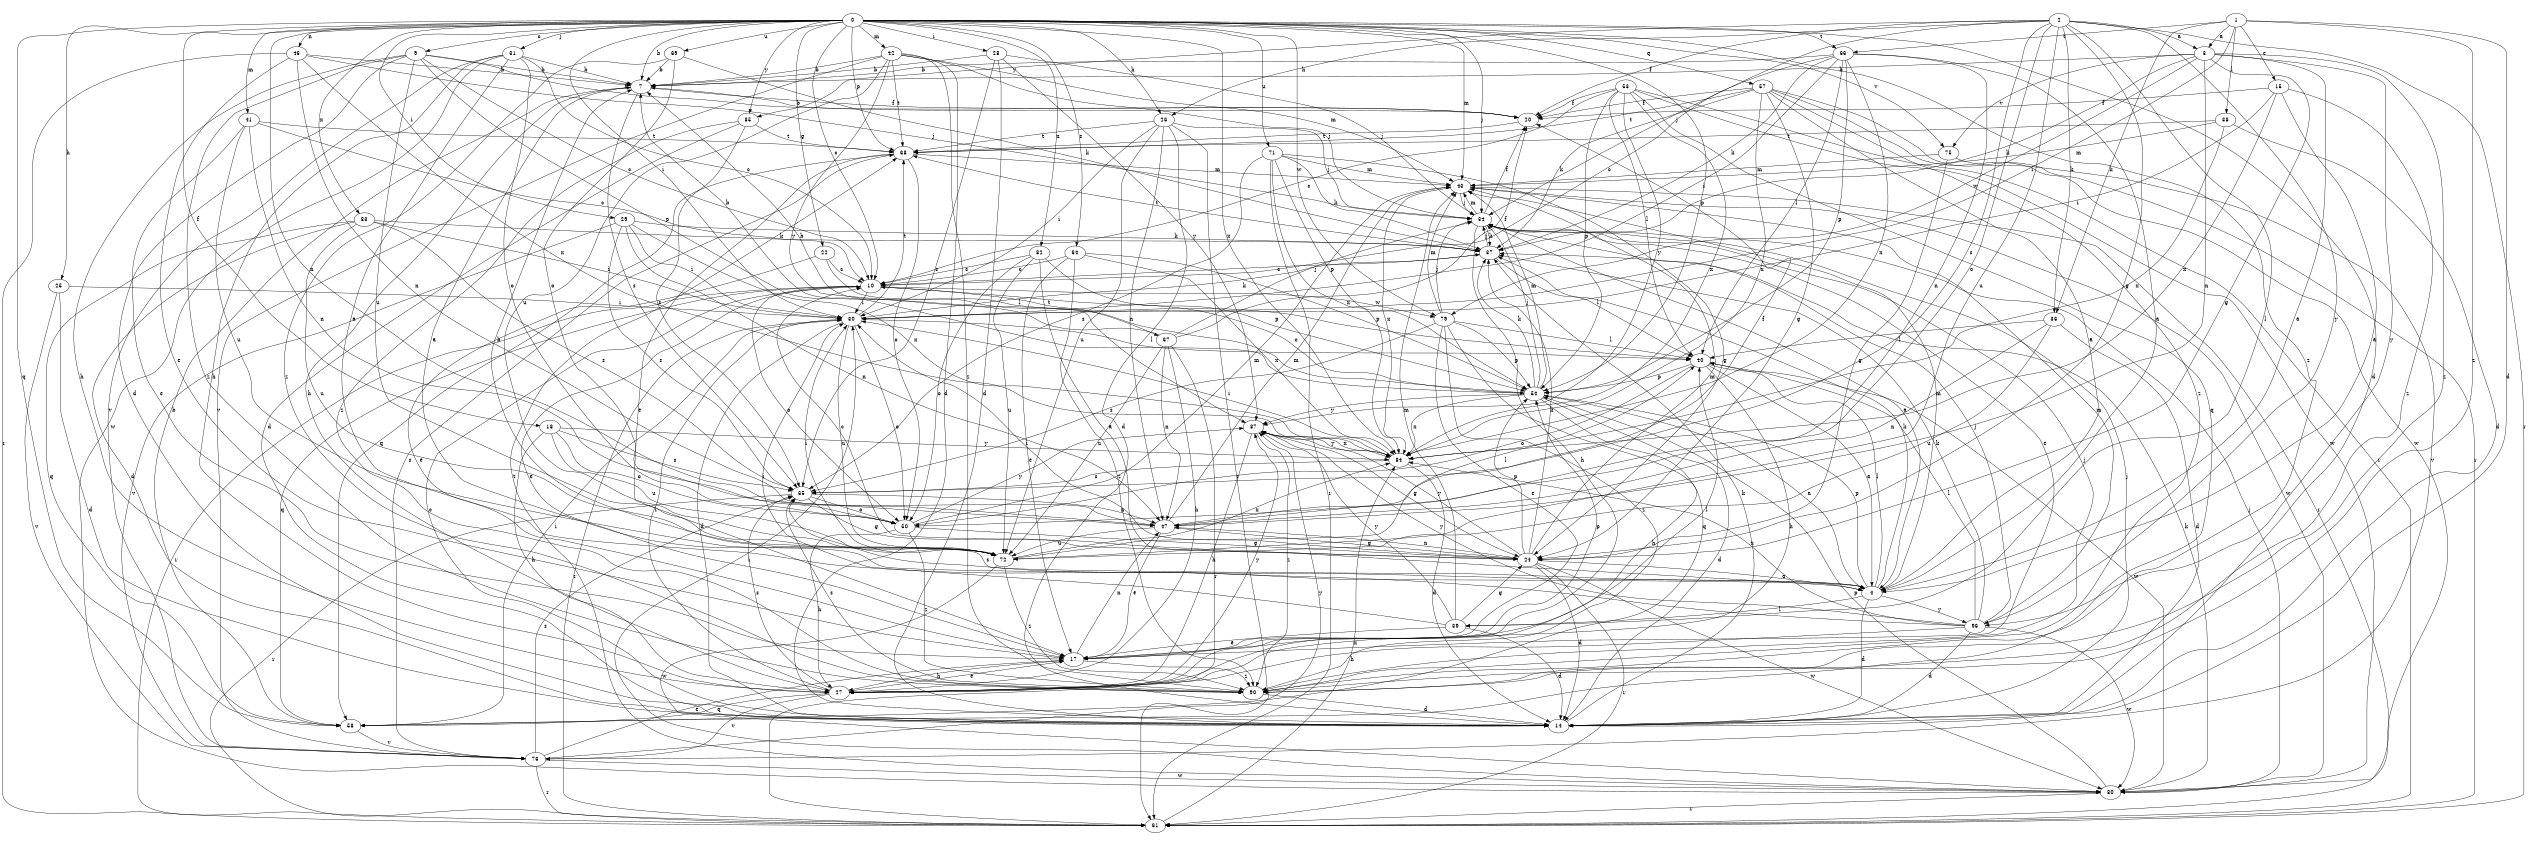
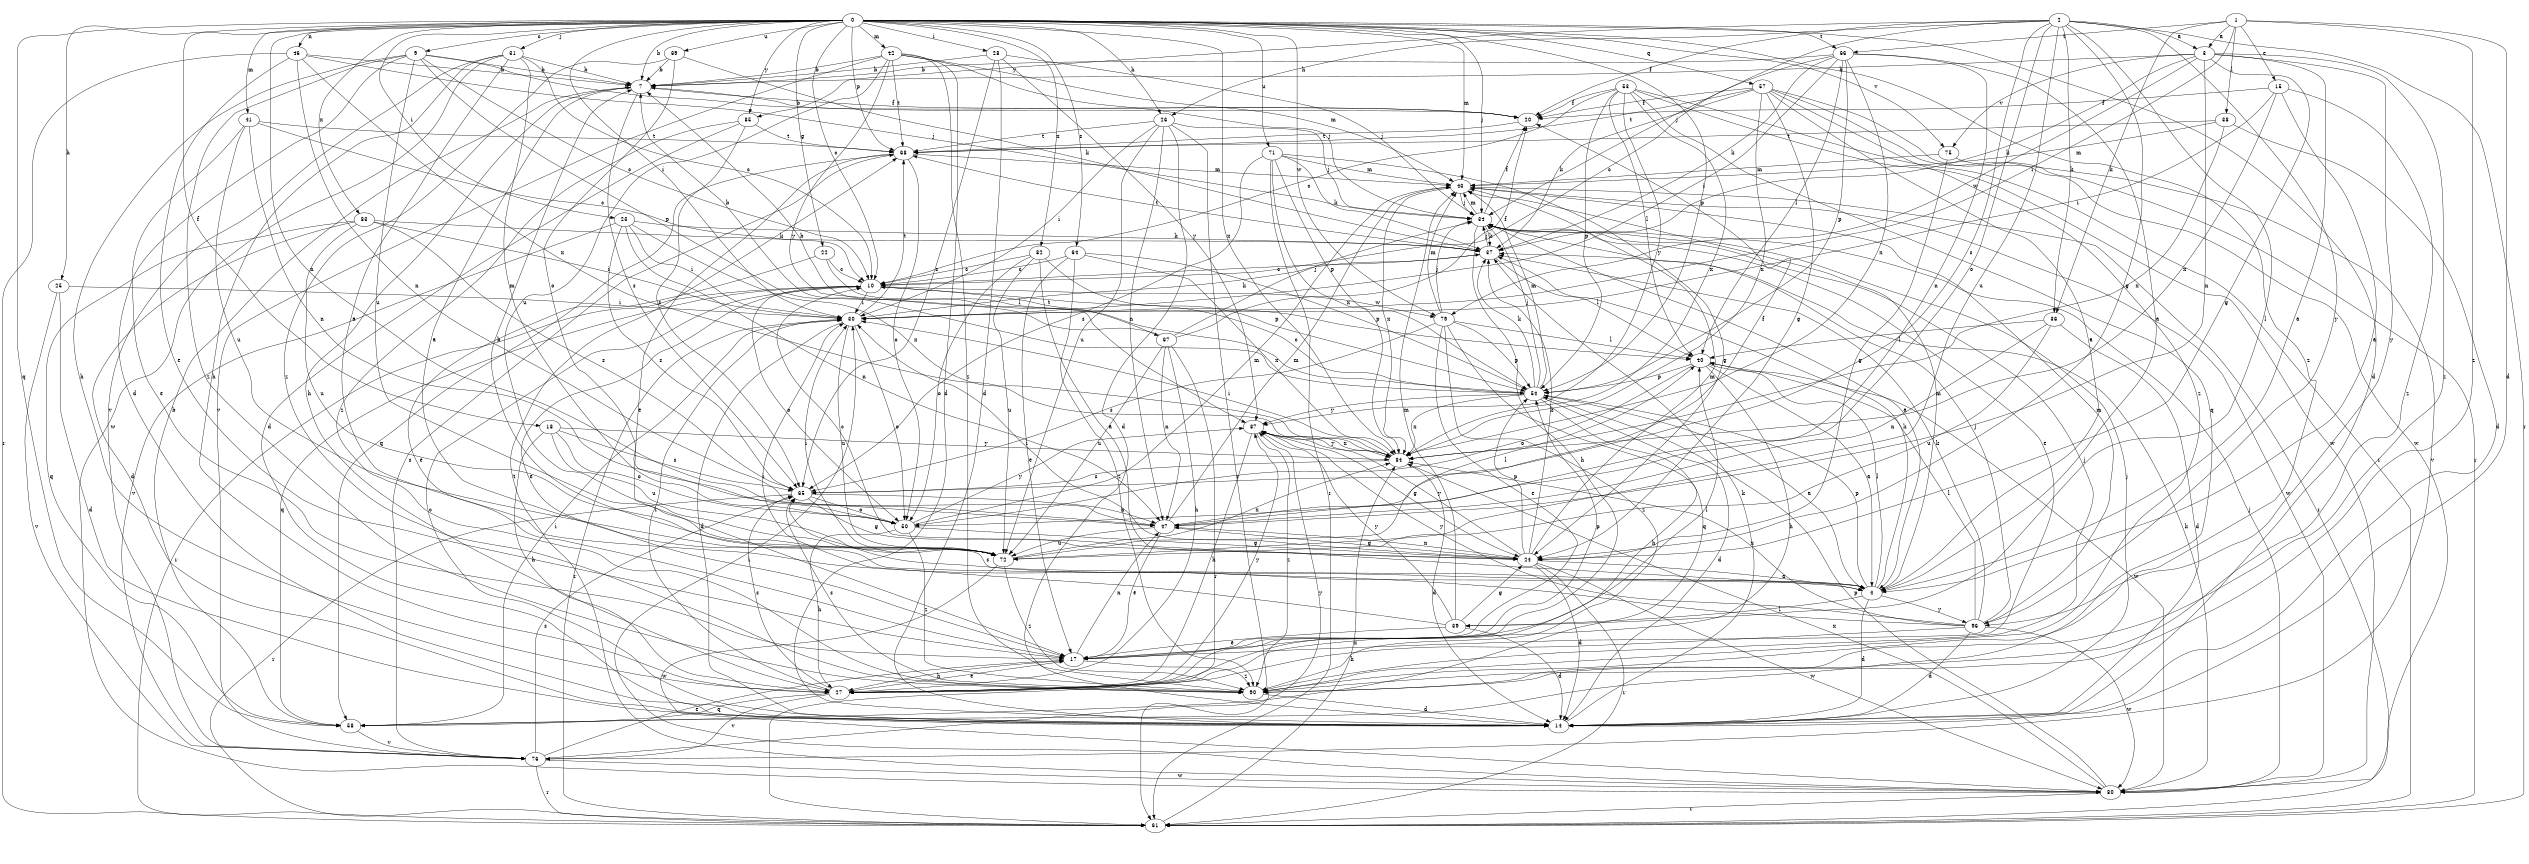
  strict digraph {
    0
    7
    9
    10
    14
    18
    22
    25
    26
    28
-   29
+   29 [label=23]
    30
    31
    34
    41
    42
    43
    46
    47
    54
    57
    58
    64
    66
    69
    71
    75
    79
    82
    83
    84
    85
    90
    68
    20
    65
    4
    27
    72
    50
    61
    17
    67
    37
    40
    76
    87
    80
    24
    53
    1
    3
    15
    36
    38
    n56 [label=96]
    2
    39
    0 -> 7 [label=b]
    0 -> 9 [label=c]
    0 -> 10 [label=c]
    0 -> 14 [label=d]
    0 -> 18 [label=f]
    0 -> 22 [label=g]
    0 -> 25 [label=h]
    0 -> 26 [label=h]
    0 -> 28 [label=i]
    0 -> 29 [label=i]
    0 -> 30 [label=i]
    0 -> 31 [label=j]
    0 -> 34 [label=j]
    0 -> 41 [label=m]
    0 -> 42 [label=m]
    0 -> 43 [label=m]
    0 -> 46 [label=n]
    0 -> 47 [label=n]
    0 -> 54 [label=p]
    0 -> 57 [label=q]
    0 -> 58 [label=q]
    0 -> 64 [label=s]
    0 -> 66 [label=t]
    0 -> 69 [label=u]
    0 -> 71 [label=u]
    0 -> 75 [label=v]
    0 -> 79 [label=w]
    0 -> 82 [label=x]
    0 -> 83 [label=x]
    0 -> 84 [label=x]
    0 -> 85 [label=y]
    0 -> 90 [label=z]
    0 -> 68 [label=p]
    7 -> 20 [label=f]
    7 -> 65 [label=s]
    7 -> 4 [label=a]
    7 -> 27 [label=h]
    9 -> 7 [label=b]
    9 -> 10 [label=c]
    9 -> 14 [label=d]
    9 -> 54 [label=p]
    9 -> 90 [label=z]
    9 -> 20 [label=f]
    9 -> 27 [label=h]
    9 -> 72 [label=u]
    10 -> 30 [label=i]
    10 -> 58 [label=q]
    10 -> 79 [label=w]
    10 -> 50 [label=o]
    10 -> 61 [label=r]
    10 -> 17 [label=e]
    10 -> 67 [label=t]
    14 -> 10 [label=c]
    14 -> 34 [label=j]
    14 -> 37 [label=k]
    18 -> 84 [label=y]
    18 -> 65 [label=s]
    18 -> 27 [label=h]
    18 -> 72 [label=u]
    18 -> 50 [label=o]
    22 -> 10 [label=c]
    22 -> 17 [label=e]
    22 -> 40 [label=l]
    25 -> 14 [label=d]
    25 -> 30 [label=i]
    25 -> 76 [label=v]
    26 -> 14 [label=d]
    26 -> 30 [label=i]
    26 -> 34 [label=j]
    26 -> 47 [label=n]
    26 -> 68 [label=t]
    26 -> 72 [label=u]
    26 -> 61 [label=r]
    28 -> 7 [label=b]
    28 -> 14 [label=d]
    28 -> 34 [label=j]
    28 -> 65 [label=s]
    28 -> 87 [label=y]
    29 -> 30 [label=i]
    29 -> 47 [label=n]
    29 -> 84 [label=x]
    29 -> 65 [label=s]
    29 -> 37 [label=k]
    29 -> 76 [label=v]
    30 -> 14 [label=d]
    30 -> 68 [label=t]
    30 -> 72 [label=u]
    30 -> 50 [label=o]
    30 -> 61 [label=r]
    30 -> 37 [label=k]
-   30 -> 40 [label=l]
    31 -> 7 [label=b]
    31 -> 10 [label=c]
    31 -> 4 [label=a]
    31 -> 27 [label=h]
-   31 -> 50 [label=o]
+   31 -> 50 [label=m]
    31 -> 76 [label=v]
    31 -> 80 [label=w]
    34 -> 43 [label=m]
    34 -> 20 [label=f]
    34 -> 4 [label=a]
    34 -> 27 [label=h]
    34 -> 17 [label=e]
    34 -> 37 [label=k]
    41 -> 10 [label=c]
    41 -> 47 [label=n]
    41 -> 68 [label=t]
    41 -> 72 [label=u]
    41 -> 17 [label=e]
    42 -> 7 [label=b]
    42 -> 14 [label=d]
    42 -> 34 [label=j]
    42 -> 43 [label=m]
    42 -> 90 [label=z]
    42 -> 68 [label=t]
    42 -> 72 [label=u]
    42 -> 76 [label=v]
    42 -> 87 [label=y]
    43 -> 34 [label=j]
    43 -> 84 [label=x]
    43 -> 61 [label=r]
    43 -> 80 [label=w]
    46 -> 7 [label=b]
    46 -> 34 [label=j]
    46 -> 47 [label=n]
    46 -> 84 [label=x]
    46 -> 61 [label=r]
    46 -> 17 [label=e]
    47 -> 43 [label=m]
    47 -> 20 [label=f]
    47 -> 72 [label=u]
    47 -> 17 [label=e]
    47 -> 24 [label=g]
    54 -> 7 [label=b]
    54 -> 10 [label=c]
    54 -> 14 [label=d]
    54 -> 34 [label=j]
    54 -> 43 [label=m]
    54 -> 84 [label=x]
    54 -> 4 [label=a]
    54 -> 27 [label=h]
    54 -> 37 [label=k]
    54 -> 87 [label=y]
    57 -> 84 [label=x]
    57 -> 90 [label=z]
    57 -> 68 [label=t]
    57 -> 20 [label=f]
    57 -> 4 [label=a]
    57 -> 61 [label=r]
    57 -> 37 [label=k]
    57 -> 80 [label=w]
    57 -> 24 [label=g]
    58 -> 7 [label=b]
    58 -> 30 [label=i]
    58 -> 76 [label=v]
    64 -> 10 [label=c]
    64 -> 54 [label=p]
    64 -> 84 [label=x]
    64 -> 90 [label=z]
    64 -> 17 [label=e]
    66 -> 7 [label=b]
    66 -> 10 [label=c]
    66 -> 30 [label=i]
    66 -> 47 [label=n]
    66 -> 54 [label=p]
    66 -> 84 [label=x]
    66 -> 4 [label=a]
    66 -> 37 [label=k]
    66 -> 40 [label=l]
    69 -> 7 [label=b]
    69 -> 90 [label=z]
    69 -> 50 [label=o]
    69 -> 37 [label=k]
    71 -> 43 [label=m]
    71 -> 54 [label=p]
    71 -> 84 [label=x]
    71 -> 65 [label=s]
    71 -> 61 [label=r]
    71 -> 37 [label=k]
    71 -> 24 [label=g]
    75 -> 43 [label=m]
    75 -> 76 [label=v]
    75 -> 24 [label=g]
    79 -> 34 [label=j]
    79 -> 43 [label=m]
    79 -> 54 [label=p]
    79 -> 58 [label=q]
    79 -> 90 [label=z]
    79 -> 65 [label=s]
    79 -> 17 [label=e]
    79 -> 40 [label=l]
    82 -> 10 [label=c]
    82 -> 54 [label=p]
    82 -> 4 [label=a]
    82 -> 72 [label=u]
    82 -> 50 [label=o]
    83 -> 14 [label=d]
    83 -> 30 [label=i]
    83 -> 58 [label=q]
    83 -> 65 [label=s]
    83 -> 72 [label=u]
    83 -> 37 [label=k]
    84 -> 14 [label=d]
    84 -> 30 [label=i]
    84 -> 65 [label=s]
    84 -> 87 [label=y]
    85 -> 14 [label=d]
    85 -> 90 [label=z]
    85 -> 68 [label=t]
    85 -> 65 [label=s]
    90 -> 14 [label=d]
    90 -> 34 [label=j]
    90 -> 65 [label=s]
    68 -> 43 [label=m]
    68 -> 58 [label=q]
    68 -> 50 [label=o]
    68 -> 17 [label=e]
    20 -> 7 [label=b]
    20 -> 68 [label=t]
    65 -> 47 [label=n]
    65 -> 50 [label=o]
    65 -> 61 [label=r]
    65 -> 24 [label=g]
    4 -> 7 [label=b]
    4 -> 14 [label=d]
    4 -> 43 [label=m]
    4 -> 54 [label=p]
    4 -> 37 [label=k]
    4 -> 40 [label=l]
    4 -> n56 [label=y]
    4 -> 39 [label=l]
    27 -> 30 [label=i]
    27 -> 58 [label=q]
    27 -> 65 [label=s]
    27 -> 17 [label=e]
    27 -> 76 [label=v]
    27 -> 87 [label=y]
    72 -> 30 [label=i]
    72 -> 84 [label=x]
    72 -> 90 [label=z]
    72 -> 40 [label=l]
    72 -> 80 [label=w]
    50 -> 43 [label=m]
    50 -> 90 [label=z]
    50 -> 27 [label=h]
    50 -> 87 [label=y]
    50 -> 24 [label=g]
    61 -> 84 [label=x]
    17 -> 47 [label=n]
    17 -> 54 [label=p]
    17 -> 90 [label=z]
    17 -> 27 [label=h]
    17 -> 40 [label=l]
    67 -> 7 [label=b]
    67 -> 34 [label=j]
    67 -> 47 [label=n]
    67 -> 20 [label=f]
    67 -> 27 [label=h]
    67 -> 72 [label=u]
    67 -> 61 [label=r]
    37 -> 10 [label=c]
    37 -> 34 [label=j]
    37 -> 68 [label=t]
    37 -> 40 [label=l]
    40 -> 54 [label=p]
    40 -> 4 [label=a]
    40 -> 27 [label=h]
    40 -> 50 [label=o]
    40 -> 80 [label=w]
    76 -> 68 [label=s]
    76 -> 65 [label=s]
    76 -> 61 [label=r]
    76 -> 17 [label=e]
    76 -> 87 [label=y]
    76 -> 80 [label=w]
    87 -> 84 [label=x]
    87 -> 90 [label=z]
    87 -> 27 [label=h]
    87 -> 24 [label=g]
    80 -> 30 [label=i]
    80 -> 34 [label=j]
    80 -> 54 [label=p]
+   80 -> 84 [label=x]
    80 -> 68 [label=t]
    80 -> 61 [label=r]
    80 -> 37 [label=k]
    24 -> 10 [label=c]
    24 -> 14 [label=d]
    24 -> 30 [label=i]
    24 -> 43 [label=m]
    24 -> 47 [label=n]
    24 -> 54 [label=p]
    24 -> 4 [label=a]
    24 -> 61 [label=r]
    24 -> 37 [label=k]
    24 -> 87 [label=y]
    24 -> 80 [label=w]
    53 -> 10 [label=c]
    53 -> 54 [label=p]
    53 -> 58 [label=q]
    53 -> 84 [label=x]
    53 -> 20 [label=f]
    53 -> 61 [label=r]
    53 -> 40 [label=l]
    53 -> 87 [label=y]
    53 -> 80 [label=w]
    1 -> 14 [label=d]
    1 -> 30 [label=i]
    1 -> 66 [label=t]
    1 -> 90 [label=z]
    1 -> 3 [label=a]
    1 -> 15 [label=e]
    1 -> 36 [label=k]
    1 -> 38 [label=l]
    3 -> 7 [label=b]
    3 -> 47 [label=n]
    3 -> 75 [label=v]
    3 -> 79 [label=w]
    3 -> 90 [label=z]
    3 -> 4 [label=a]
    3 -> 37 [label=k]
    3 -> 24 [label=g]
    3 -> n56 [label=y]
    15 -> 30 [label=i]
    15 -> 84 [label=x]
    15 -> 90 [label=z]
    15 -> 20 [label=f]
    15 -> 4 [label=a]
    36 -> 14 [label=d]
    36 -> 47 [label=n]
    36 -> 72 [label=u]
    36 -> 40 [label=l]
    38 -> 14 [label=d]
    38 -> 43 [label=m]
    38 -> 84 [label=x]
    38 -> 68 [label=t]
    n56 -> 14 [label=d]
    n56 -> 34 [label=j]
    n56 -> 43 [label=m]
    n56 -> 84 [label=x]
    n56 -> 65 [label=s]
    n56 -> 27 [label=h]
    n56 -> 37 [label=k]
    n56 -> 40 [label=l]
    n56 -> 87 [label=y]
    n56 -> 80 [label=w]
    2 -> 26 [label=h]
    2 -> 34 [label=j]
    2 -> 85 [label=y]
    2 -> 20 [label=f]
    2 -> 65 [label=s]
    2 -> 72 [label=u]
    2 -> 50 [label=o]
    2 -> 61 [label=r]
    2 -> 24 [label=g]
    2 -> 3 [label=a]
    2 -> 36 [label=k]
    2 -> n56 [label=y]
    2 -> 39 [label=l]
    39 -> 14 [label=d]
    39 -> 30 [label=i]
    39 -> 43 [label=m]
    39 -> 17 [label=e]
    39 -> 87 [label=y]
    39 -> 24 [label=g]
  }
